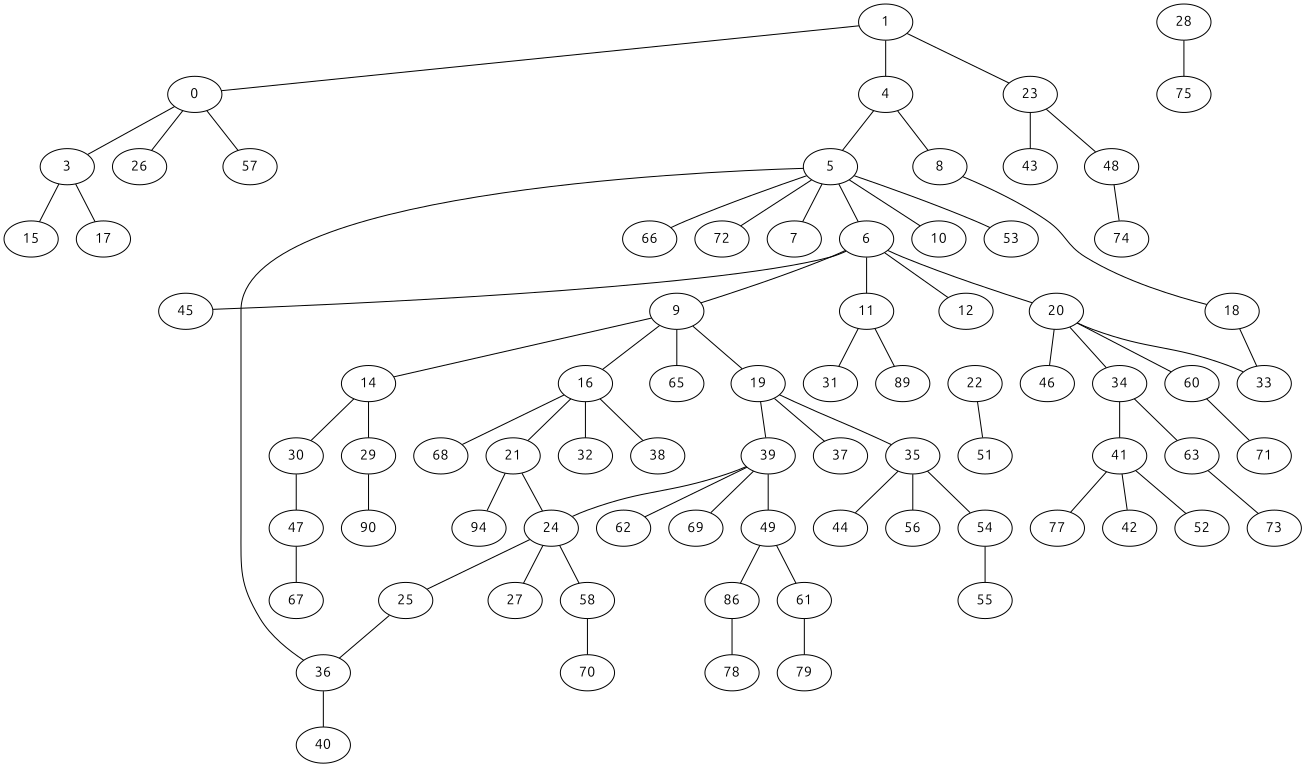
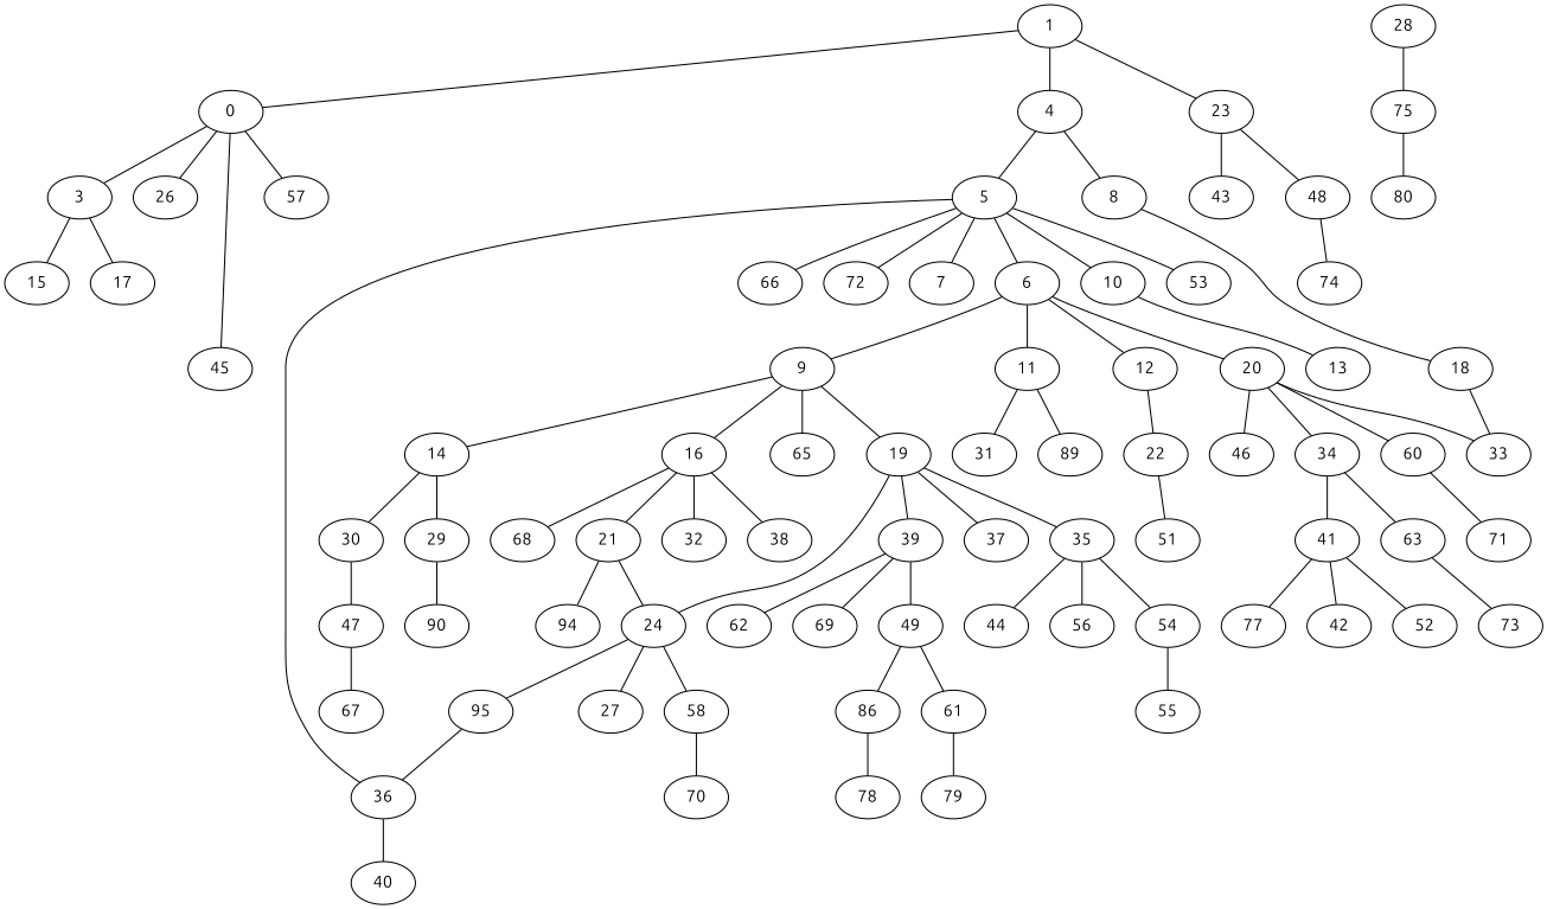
  graph {
    fontname=Ubuntu
    node [fontname=Ubuntu]
    edge [fontname=Ubuntu]
    n1 [label=0]
    1
    4
    23
    3
    26
    45
    57
    5
    8
    43
    48
    15
    17
    6
    7
    10
    36
    53
    66
    72
    18
    74
    28
    75
    9
    11
    12
    20
+   13
    40
    33
    14
    16
    19
    65
    31
    n38 [label=89]
    22
    34
    46
    60
    29
    30
    21
    32
    38
    68
    24
    35
    37
    39
    51
    63
    41
    71
    n57 [label=90]
    47
    n59 [label=94]
-   25
+   25 [label=95]
    27
    58
    44
    54
    56
    49
    62
    69
    67
    70
    55
    61
    n73 [label=86]
    73
    42
    52
    77
+   80
    79
    78
    n1 -- 3
    n1 -- 26
-   6 -- 45
+   n1 -- 45
    n1 -- 57
    1 -- n1
    1 -- 4
    1 -- 23
    4 -- 5
    4 -- 8
    23 -- 43
    23 -- 48
    3 -- 15
    3 -- 17
    5 -- 6
    5 -- 7
    5 -- 10
    5 -- 36
    5 -- 53
    5 -- 66
    5 -- 72
    8 -- 18
    48 -- 74
    6 -- 9
    6 -- 11
    6 -- 12
    6 -- 20
+   10 -- 13
    36 -- 40
    18 -- 33
    28 -- 75
+   75 -- 80
    9 -- 14
    9 -- 16
    9 -- 19
    9 -- 65
    11 -- 31
    11 -- n38
+   12 -- 22
    20 -- 33
    20 -- 34
    20 -- 46
    20 -- 60
    14 -- 29
    14 -- 30
    16 -- 21
    16 -- 32
    16 -- 38
    16 -- 68
-   39 -- 24
+   19 -- 24
    19 -- 35
    19 -- 37
    19 -- 39
    22 -- 51
    34 -- 63
    34 -- 41
    60 -- 71
    29 -- n57
    30 -- 47
    21 -- 24
    21 -- n59
    24 -- 25
    24 -- 27
    24 -- 58
    35 -- 44
    35 -- 54
    35 -- 56
    39 -- 49
    39 -- 62
    39 -- 69
    63 -- 73
    41 -- 42
    41 -- 52
    41 -- 77
    47 -- 67
    25 -- 36
    58 -- 70
    54 -- 55
    49 -- 61
    49 -- n73
    61 -- 79
    n73 -- 78
  }
